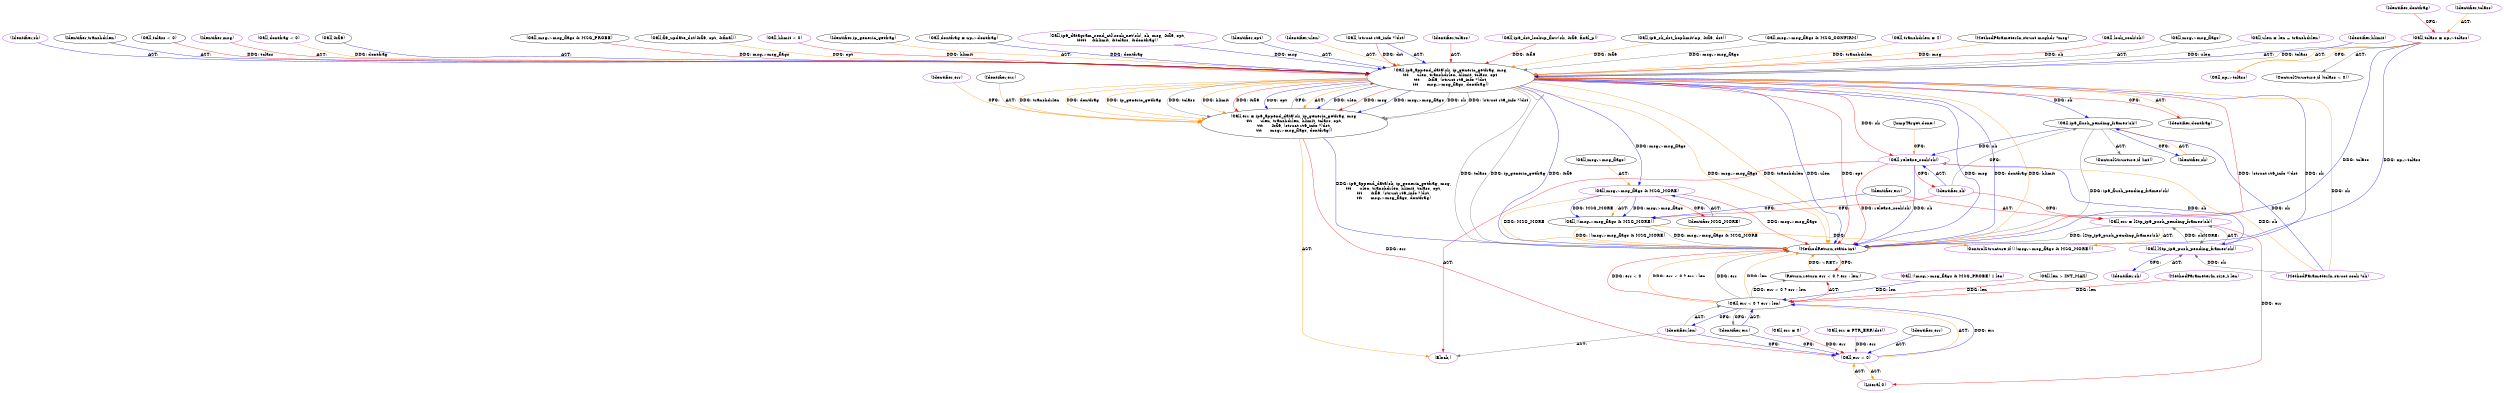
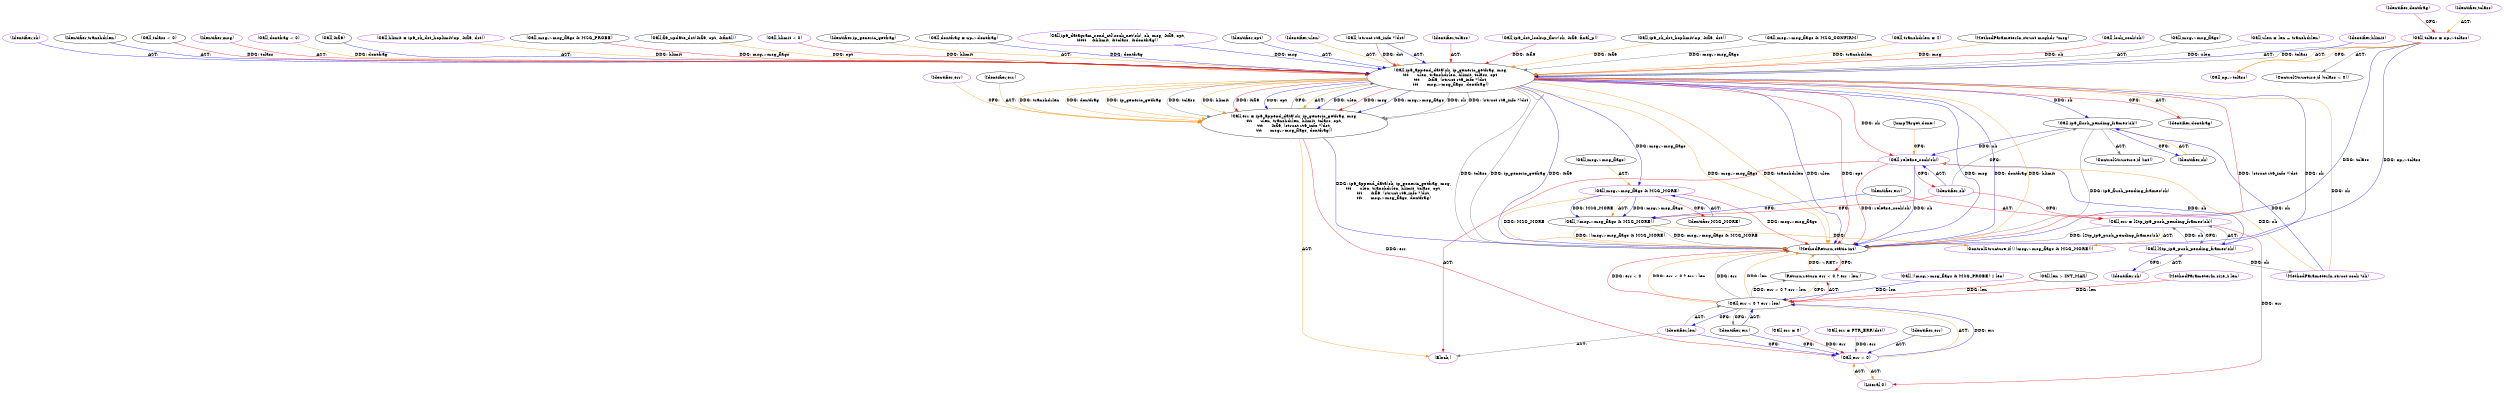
  digraph {
    node [color=purple]
    edge [color=darkorange]
    n1 [label="(Call,tclass = np->tclass)"]
    n2 [color=black label="(Call,ip6_append_data(sk, ip_generic_getfrag, msg,\n\t\t\t      ulen, transhdrlen, hlimit, tclass, opt,\n\t\t\t      &fl6, (struct rt6_info *)dst,\n\t\t\t      msg->msg_flags, dontfrag))"]
    n3 [color=black label="(MethodReturn,static int)"]
    n4 [label="(Call,np->tclass)"]
    n5 [color=black label="(ControlStructure,if (tclass < 0))"]
    n6 [color=black label="(Call,err = ip6_append_data(sk, ip_generic_getfrag, msg,\n\t\t\t      ulen, transhdrlen, hlimit, tclass, opt,\n\t\t\t      &fl6, (struct rt6_info *)dst,\n\t\t\t      msg->msg_flags, dontfrag))"]
    n7 [color=black label="(Call,ip6_flush_pending_frames(sk))"]
    n8 [label="(Call,release_sock(sk))"]
    n9 [label="(Call,msg->msg_flags & MSG_MORE)"]
    n10 [label="(Call,l2tp_ip6_push_pending_frames(sk))"]
    n11 [color=black label="(Identifier,dontfrag)"]
    n12 [color=black label="(Return,return err < 0 ? err : len;)"]
    n13 [label="(Call,err < 0)"]
    n14 [label="(Block,)"]
    n15 [color=black label="(ControlStructure,if (int))"]
    n16 [color=black label="(Identifier,sk)"]
    n17 [label="(Identifier,sk)"]
    n18 [color=black label="(Call,!(msg->msg_flags & MSG_MORE))"]
    n19 [color=black label="(Identifier,MSG_MORE)"]
    n20 [label="(Call,err = l2tp_ip6_push_pending_frames(sk))"]
    n21 [label="(Identifier,sk)"]
    n22 [color=black label="(Call,err < 0 ? err : len)"]
    n23 [label="(Literal,0)"]
    n24 [label="(Identifier,len)"]
    n25 [color=black label="(Identifier,err)"]
    n26 [label="(ControlStructure,if (!(msg->msg_flags & MSG_MORE)))"]
    n27 [color=black label="(MethodParameterIn,struct msghdr *msg)"]
    n28 [label="(Call,err = 0)"]
    n29 [label="(Call,lock_sock(sk))"]
    n30 [label="(Identifier,err)"]
    n31 [label="(Call,!(msg->msg_flags & MSG_PROBE) || len)"]
    n32 [color=black label="(Call,msg->msg_flags)"]
    n33 [label="(MethodParameterIn,struct sock *sk)"]
    n34 [label="(Identifier,dontfrag)"]
    n35 [label="(Call,ulen = len + transhdrlen)"]
    n36 [label="(Identifier,hlimit)"]
    n37 [label="(Identifier,sk)"]
    n38 [color=black label="(Identifier,transhdrlen)"]
    n39 [color=black label="(Call,tclass < 0)"]
    n40 [label="(Identifier,msg)"]
    n41 [label="(Call,err = PTR_ERR(dst))"]
    n42 [label="(Call,dontfrag < 0)"]
    n43 [color=black label="(Identifier,err)"]
    n44 [color=black label="(Call,&fl6)"]
    n45 [color=black label="(Identifier,err)"]
+   n46 [label="(Call,hlimit = ip6_sk_dst_hoplimit(np, &fl6, dst))"]
    n47 [color=black label="(Call,msg->msg_flags & MSG_PROBE)"]
    n48 [color=black label="(Call,fl6_update_dst(&fl6, opt, &final))"]
    n49 [label="(Call,hlimit < 0)"]
    n50 [color=black label="(Identifier,ip_generic_getfrag)"]
    n51 [color=black label="(Call,dontfrag = np->dontfrag)"]
    n52 [color=black label="(Call,len > INT_MAX)"]
    n53 [color=black label="(Identifier,err)"]
    n54 [label="(Call,ip6_datagram_send_ctl(sock_net(sk), sk, msg, &fl6, opt,\n\t\t\t\t\t    &hlimit, &tclass, &dontfrag))"]
    n55 [color=black label="(JumpTarget,done:)"]
    n56 [color=black label="(Identifier,opt)"]
    n57 [label="(Identifier,ulen)"]
    n58 [color=black label="(Call,(struct rt6_info *)dst)"]
    n59 [label="(MethodParameterIn,size_t len)"]
    n60 [label="(Identifier,tclass)"]
    n61 [label="(Call,ip6_dst_lookup_flow(sk, &fl6, final_p))"]
    n62 [label="(Identifier,tclass)"]
    n63 [color=black label="(Call,ip6_sk_dst_hoplimit(np, &fl6, dst))"]
    n64 [color=black label="(Call,msg->msg_flags)"]
    n65 [color=black label="(Call,msg->msg_flags & MSG_CONFIRM)"]
    n66 [label="(Call,transhdrlen = 4)"]
    n1 -> n2 [color=gray40 label="DDG: tclass"]
    n1 -> n3 [color=blue label="DDG: tclass"]
    n1 -> n3 [color=blue label="DDG: np->tclass"]
    n1 -> n4 [label="CFG: "]
    n1 -> n5 [color=gray40 label="AST: "]
    n2 -> n3 [color=red label="DDG: (struct rt6_info *)dst"]
    n2 -> n3 [color=gray40 label="DDG: tclass"]
    n2 -> n3 [color=gray40 label="DDG: ip_generic_getfrag"]
    n2 -> n3 [color=blue label="DDG: &fl6"]
    n2 -> n3 [label="DDG: msg->msg_flags"]
    n2 -> n3 [color=blue label="DDG: ulen"]
    n2 -> n3 [color=red label="DDG: opt"]
    n2 -> n3 [color=blue label="DDG: msg"]
    n2 -> n3 [color=blue label="DDG: dontfrag"]
    n2 -> n3 [label="DDG: hlimit"]
    n2 -> n3 [label="DDG: transhdrlen"]
    n2 -> n6 [label="AST: "]
    n2 -> n6 [color=blue label="DDG: ulen"]
    n2 -> n6 [color=red label="DDG: msg"]
    n2 -> n6 [color=blue label="DDG: msg->msg_flags"]
    n2 -> n6 [color=gray40 label="DDG: sk"]
    n2 -> n6 [color=gray40 label="DDG: (struct rt6_info *)dst"]
    n2 -> n6 [label="DDG: transhdrlen"]
    n2 -> n6 [label="DDG: dontfrag"]
    n2 -> n6 [label="DDG: ip_generic_getfrag"]
    n2 -> n6 [color=gray40 label="DDG: tclass"]
    n2 -> n6 [label="DDG: hlimit"]
    n2 -> n6 [color=red label="DDG: &fl6"]
    n2 -> n6 [color=blue label="DDG: opt"]
    n2 -> n7 [color=blue label="DDG: sk"]
    n2 -> n8 [color=red label="DDG: sk"]
    n2 -> n9 [color=blue label="DDG: msg->msg_flags"]
    n2 -> n10 [color=blue label="DDG: sk"]
    n2 -> n11 [color=red label="CFG: "]
    n3 -> n12 [color=red label="CFG: "]
    n4 -> n1 [label="AST: "]
    n6 -> n2 [color=gray40 label="CFG: "]
    n6 -> n3 [color=blue label="DDG: ip6_append_data(sk, ip_generic_getfrag, msg,\n\t\t\t      ulen, transhdrlen, hlimit, tclass, opt,\n\t\t\t      &fl6, (struct rt6_info *)dst,\n\t\t\t      msg->msg_flags, dontfrag)"]
    n6 -> n13 [color=red label="DDG: err"]
    n6 -> n14 [label="AST: "]
    n7 -> n3 [color=gray40 label="DDG: ip6_flush_pending_frames(sk)"]
    n7 -> n8 [color=blue label="DDG: sk"]
    n7 -> n15 [color=gray40 label="AST: "]
    n7 -> n16 [color=blue label="CFG: "]
    n8 -> n3 [color=red label="DDG: release_sock(sk)"]
    n8 -> n3 [color=blue label="DDG: sk"]
    n8 -> n14 [color=red label="AST: "]
    n8 -> n17 [color=red label="CFG: "]
    n9 -> n3 [color=red label="DDG: msg->msg_flags"]
    n9 -> n3 [label="DDG: MSG_MORE"]
    n9 -> n18 [label="AST: "]
    n9 -> n18 [color=blue label="DDG: msg->msg_flags"]
    n9 -> n18 [color=blue label="DDG: MSG_MORE"]
    n9 -> n19 [color=red label="CFG: "]
    n10 -> n8 [color=blue label="DDG: sk"]
    n10 -> n20 [color=gray40 label="AST: "]
    n10 -> n20 [color=gray40 label="DDG: sk"]
    n10 -> n21 [color=blue label="CFG: "]
    n11 -> n2 [label="AST: "]
    n12 -> n3 [label="DDG: <RET>"]
+   n12 -> n22 [label="CFG: "]
    n13 -> n22 [label="AST: "]
    n13 -> n22 [color=blue label="DDG: err"]
    n13 -> n23 [label="AST: "]
    n16 -> n7 [label="AST: "]
    n17 -> n7 [color=gray40 label="CFG: "]
    n17 -> n8 [color=blue label="AST: "]
    n17 -> n18 [color=red label="CFG: "]
    n17 -> n20 [color=red label="CFG: "]
    n18 -> n3 [color=gray40 label="DDG: msg->msg_flags & MSG_MORE"]
    n18 -> n3 [label="DDG: !(msg->msg_flags & MSG_MORE)"]
    n18 -> n26 [label="DDG: "]
    n19 -> n9 [color=blue label="AST: "]
    n20 -> n3 [color=gray40 label="DDG: l2tp_ip6_push_pending_frames(sk)"]
-   n20 -> n10 [color=gray40 label="MORE: "]
+   n20 -> n10 [color=gray40 label="CFG: "]
    n20 -> n23 [color=red label="DDG: err"]
    n20 -> n26 [label="AST: "]
    n21 -> n10 [color=gray40 label="AST: "]
    n22 -> n3 [color=red label="DDG: err < 0"]
    n22 -> n3 [label="DDG: err < 0 ? err : len"]
    n22 -> n3 [color=gray40 label="DDG: err"]
    n22 -> n3 [label="DDG: len"]
    n22 -> n12 [color=red label="AST: "]
    n22 -> n12 [color=gray40 label="DDG: err < 0 ? err : len"]
    n22 -> n24 [color=blue label="CFG: "]
    n22 -> n25 [color=gray40 label="CFG: "]
    n23 -> n13 [label="AST: "]
    n24 -> n13 [color=blue label="CFG: "]
    n24 -> n14 [color=gray40 label="AST: "]
    n24 -> n22 [color=gray40 label="AST: "]
    n25 -> n13 [color=blue label="CFG: "]
    n25 -> n22 [color=blue label="AST: "]
    n27 -> n2 [label="DDG: msg"]
    n28 -> n13 [color=red label="DDG: err"]
    n29 -> n2 [color=red label="DDG: sk"]
    n30 -> n6 [label="CFG: "]
    n31 -> n22 [color=blue label="DDG: len"]
    n32 -> n2 [color=gray40 label="AST: "]
    n33 -> n2 [label="DDG: sk"]
    n33 -> n7 [color=blue label="DDG: sk"]
    n33 -> n8 [label="DDG: sk"]
-   n33 -> n10 [color=gray40 label="DDG: sk"]
+   n10 -> n33 [color=gray40 label="DDG: sk"]
    n34 -> n1 [color=red label="CFG: "]
    n35 -> n2 [color=gray40 label="DDG: ulen"]
    n36 -> n2 [color=blue label="AST: "]
    n37 -> n2 [color=blue label="AST: "]
    n38 -> n2 [color=blue label="AST: "]
    n39 -> n2 [color=red label="DDG: tclass"]
    n40 -> n2 [color=red label="AST: "]
    n41 -> n13 [color=gray40 label="DDG: err"]
    n42 -> n2 [label="DDG: dontfrag"]
    n43 -> n18 [color=blue label="CFG: "]
    n43 -> n20 [color=red label="AST: "]
    n44 -> n2 [color=blue label="AST: "]
    n45 -> n13 [color=blue label="AST: "]
+   n46 -> n2 [label="DDG: hlimit"]
    n47 -> n2 [color=red label="DDG: msg->msg_flags"]
    n48 -> n2 [label="DDG: opt"]
    n49 -> n2 [color=red label="DDG: hlimit"]
    n50 -> n2 [label="AST: "]
    n51 -> n2 [color=blue label="DDG: dontfrag"]
    n52 -> n22 [color=red label="DDG: len"]
    n53 -> n6 [label="AST: "]
    n54 -> n2 [color=blue label="DDG: msg"]
    n55 -> n8 [label="CFG: "]
    n56 -> n2 [color=blue label="AST: "]
    n57 -> n2 [label="AST: "]
    n58 -> n2 [color=blue label="AST: "]
    n58 -> n2 [color=red label="DDG: dst"]
    n59 -> n22 [color=red label="DDG: len"]
    n60 -> n2 [color=red label="AST: "]
    n61 -> n2 [color=red label="DDG: &fl6"]
    n62 -> n1 [label="AST: "]
    n63 -> n2 [label="DDG: &fl6"]
    n64 -> n9 [label="AST: "]
    n65 -> n2 [color=gray40 label="DDG: msg->msg_flags"]
    n66 -> n2 [label="DDG: transhdrlen"]
  }
